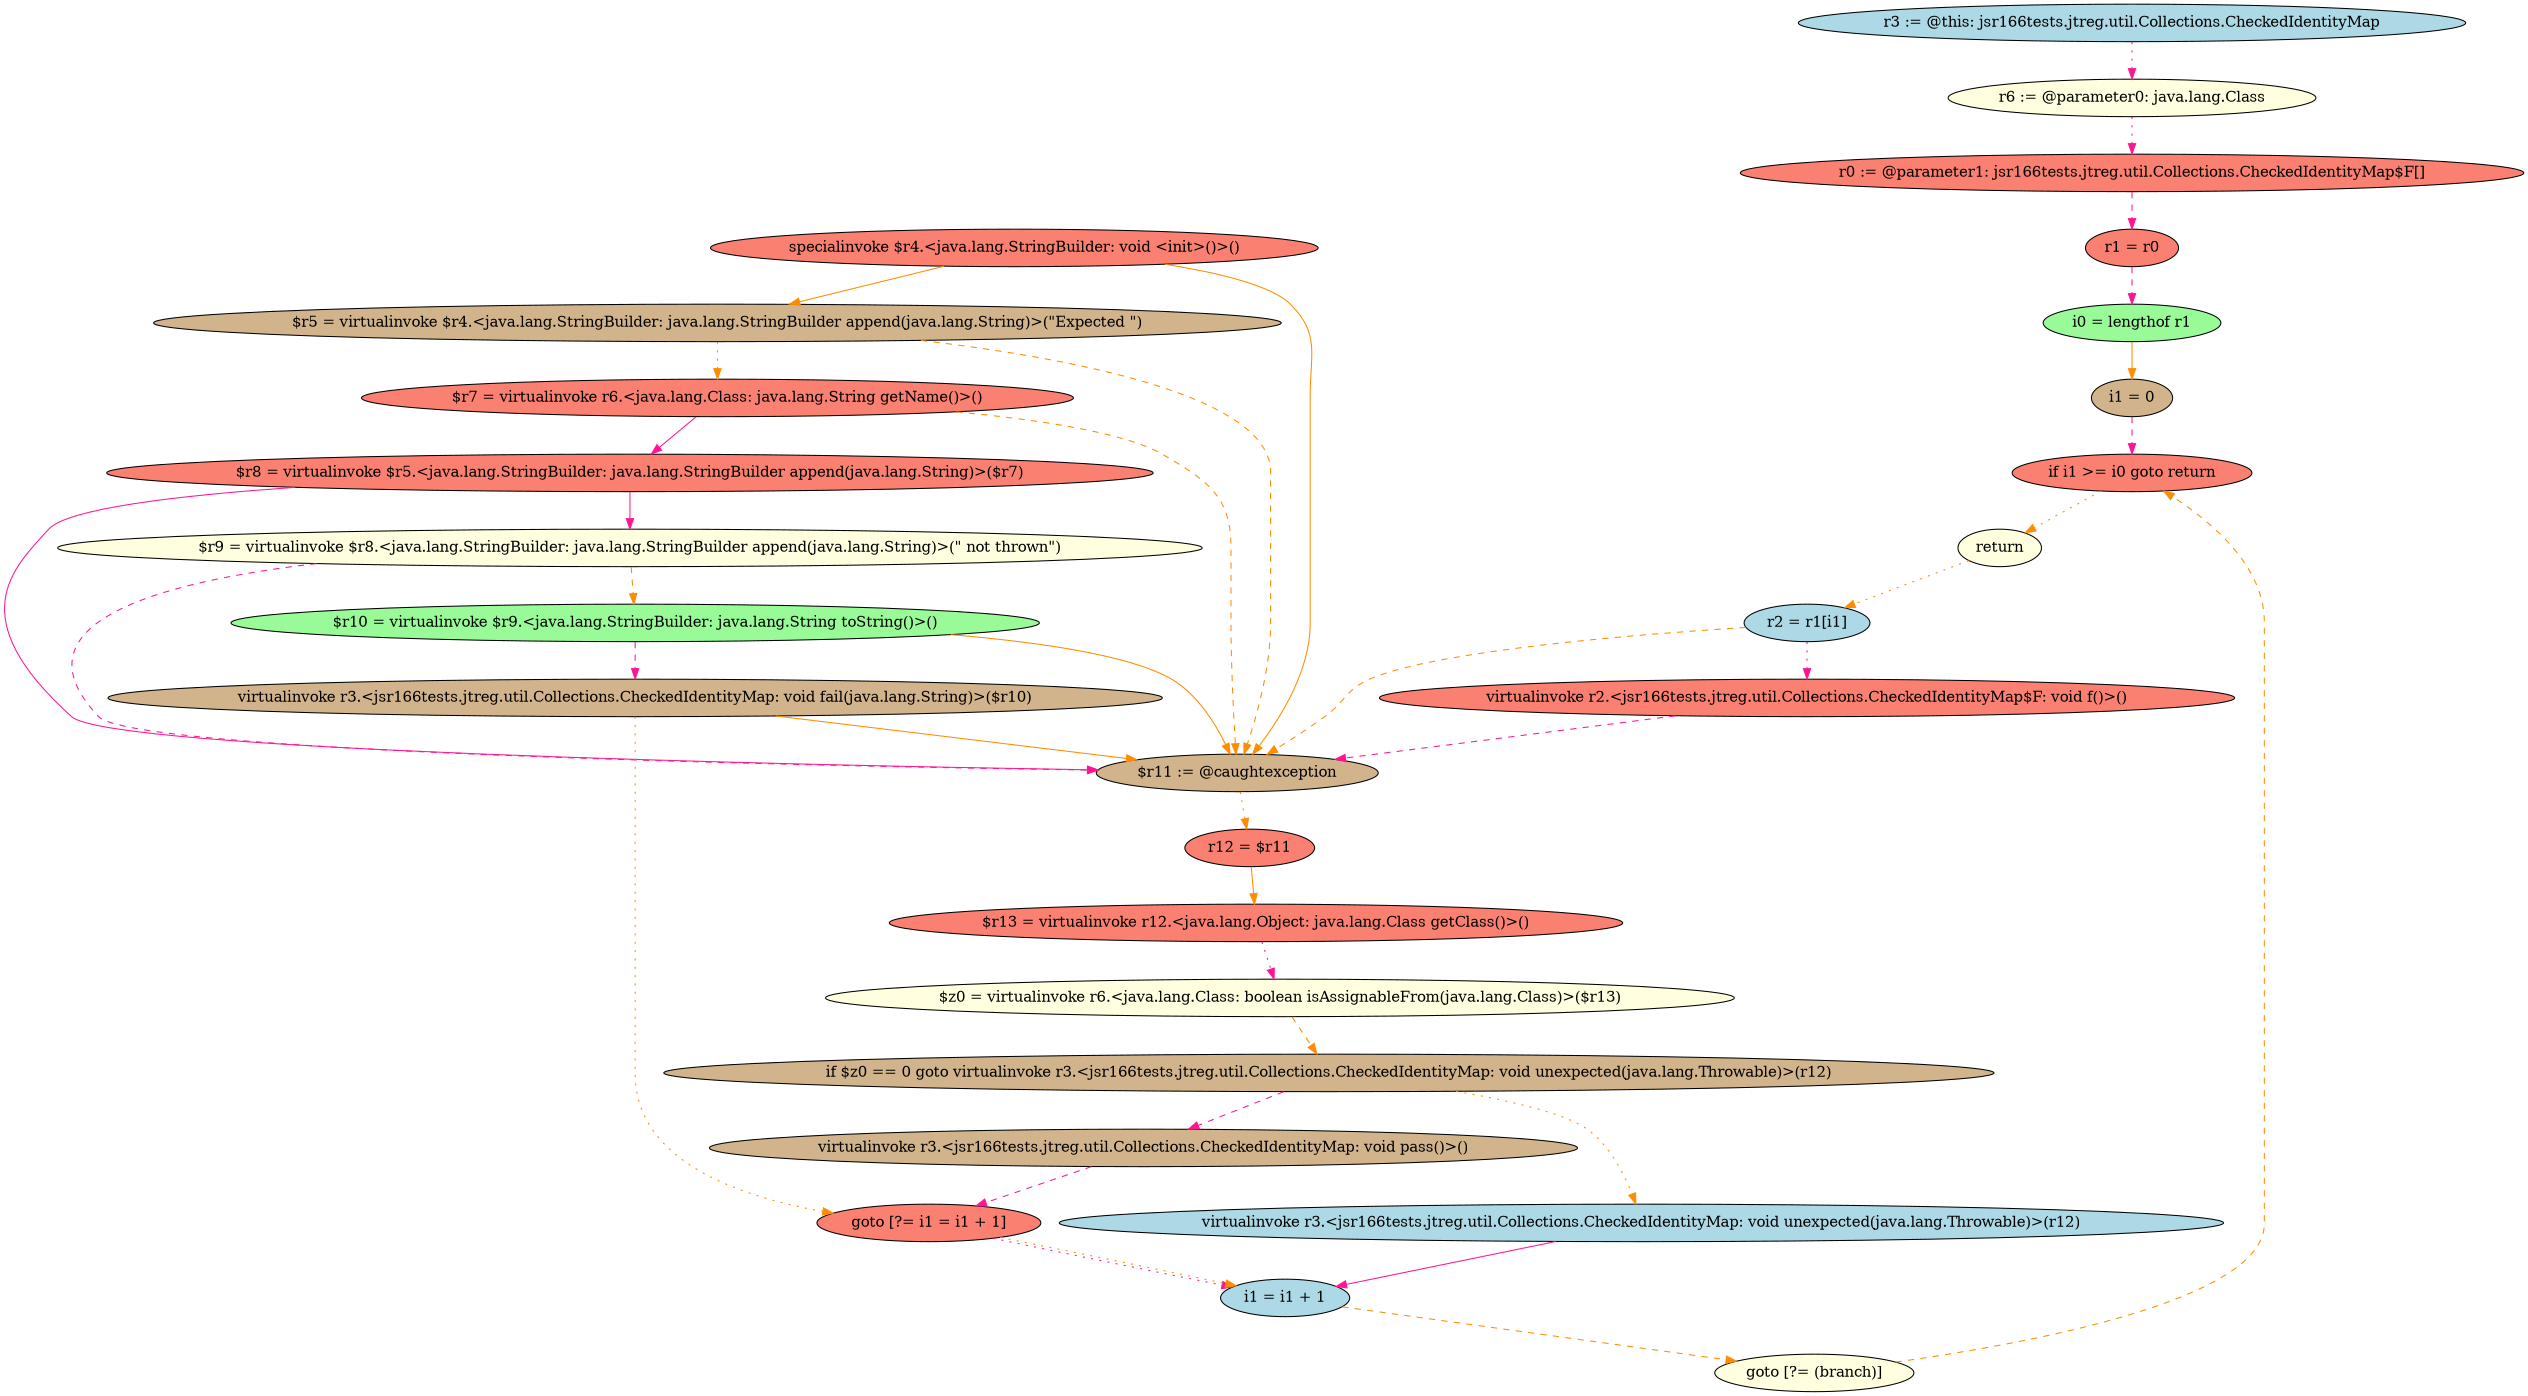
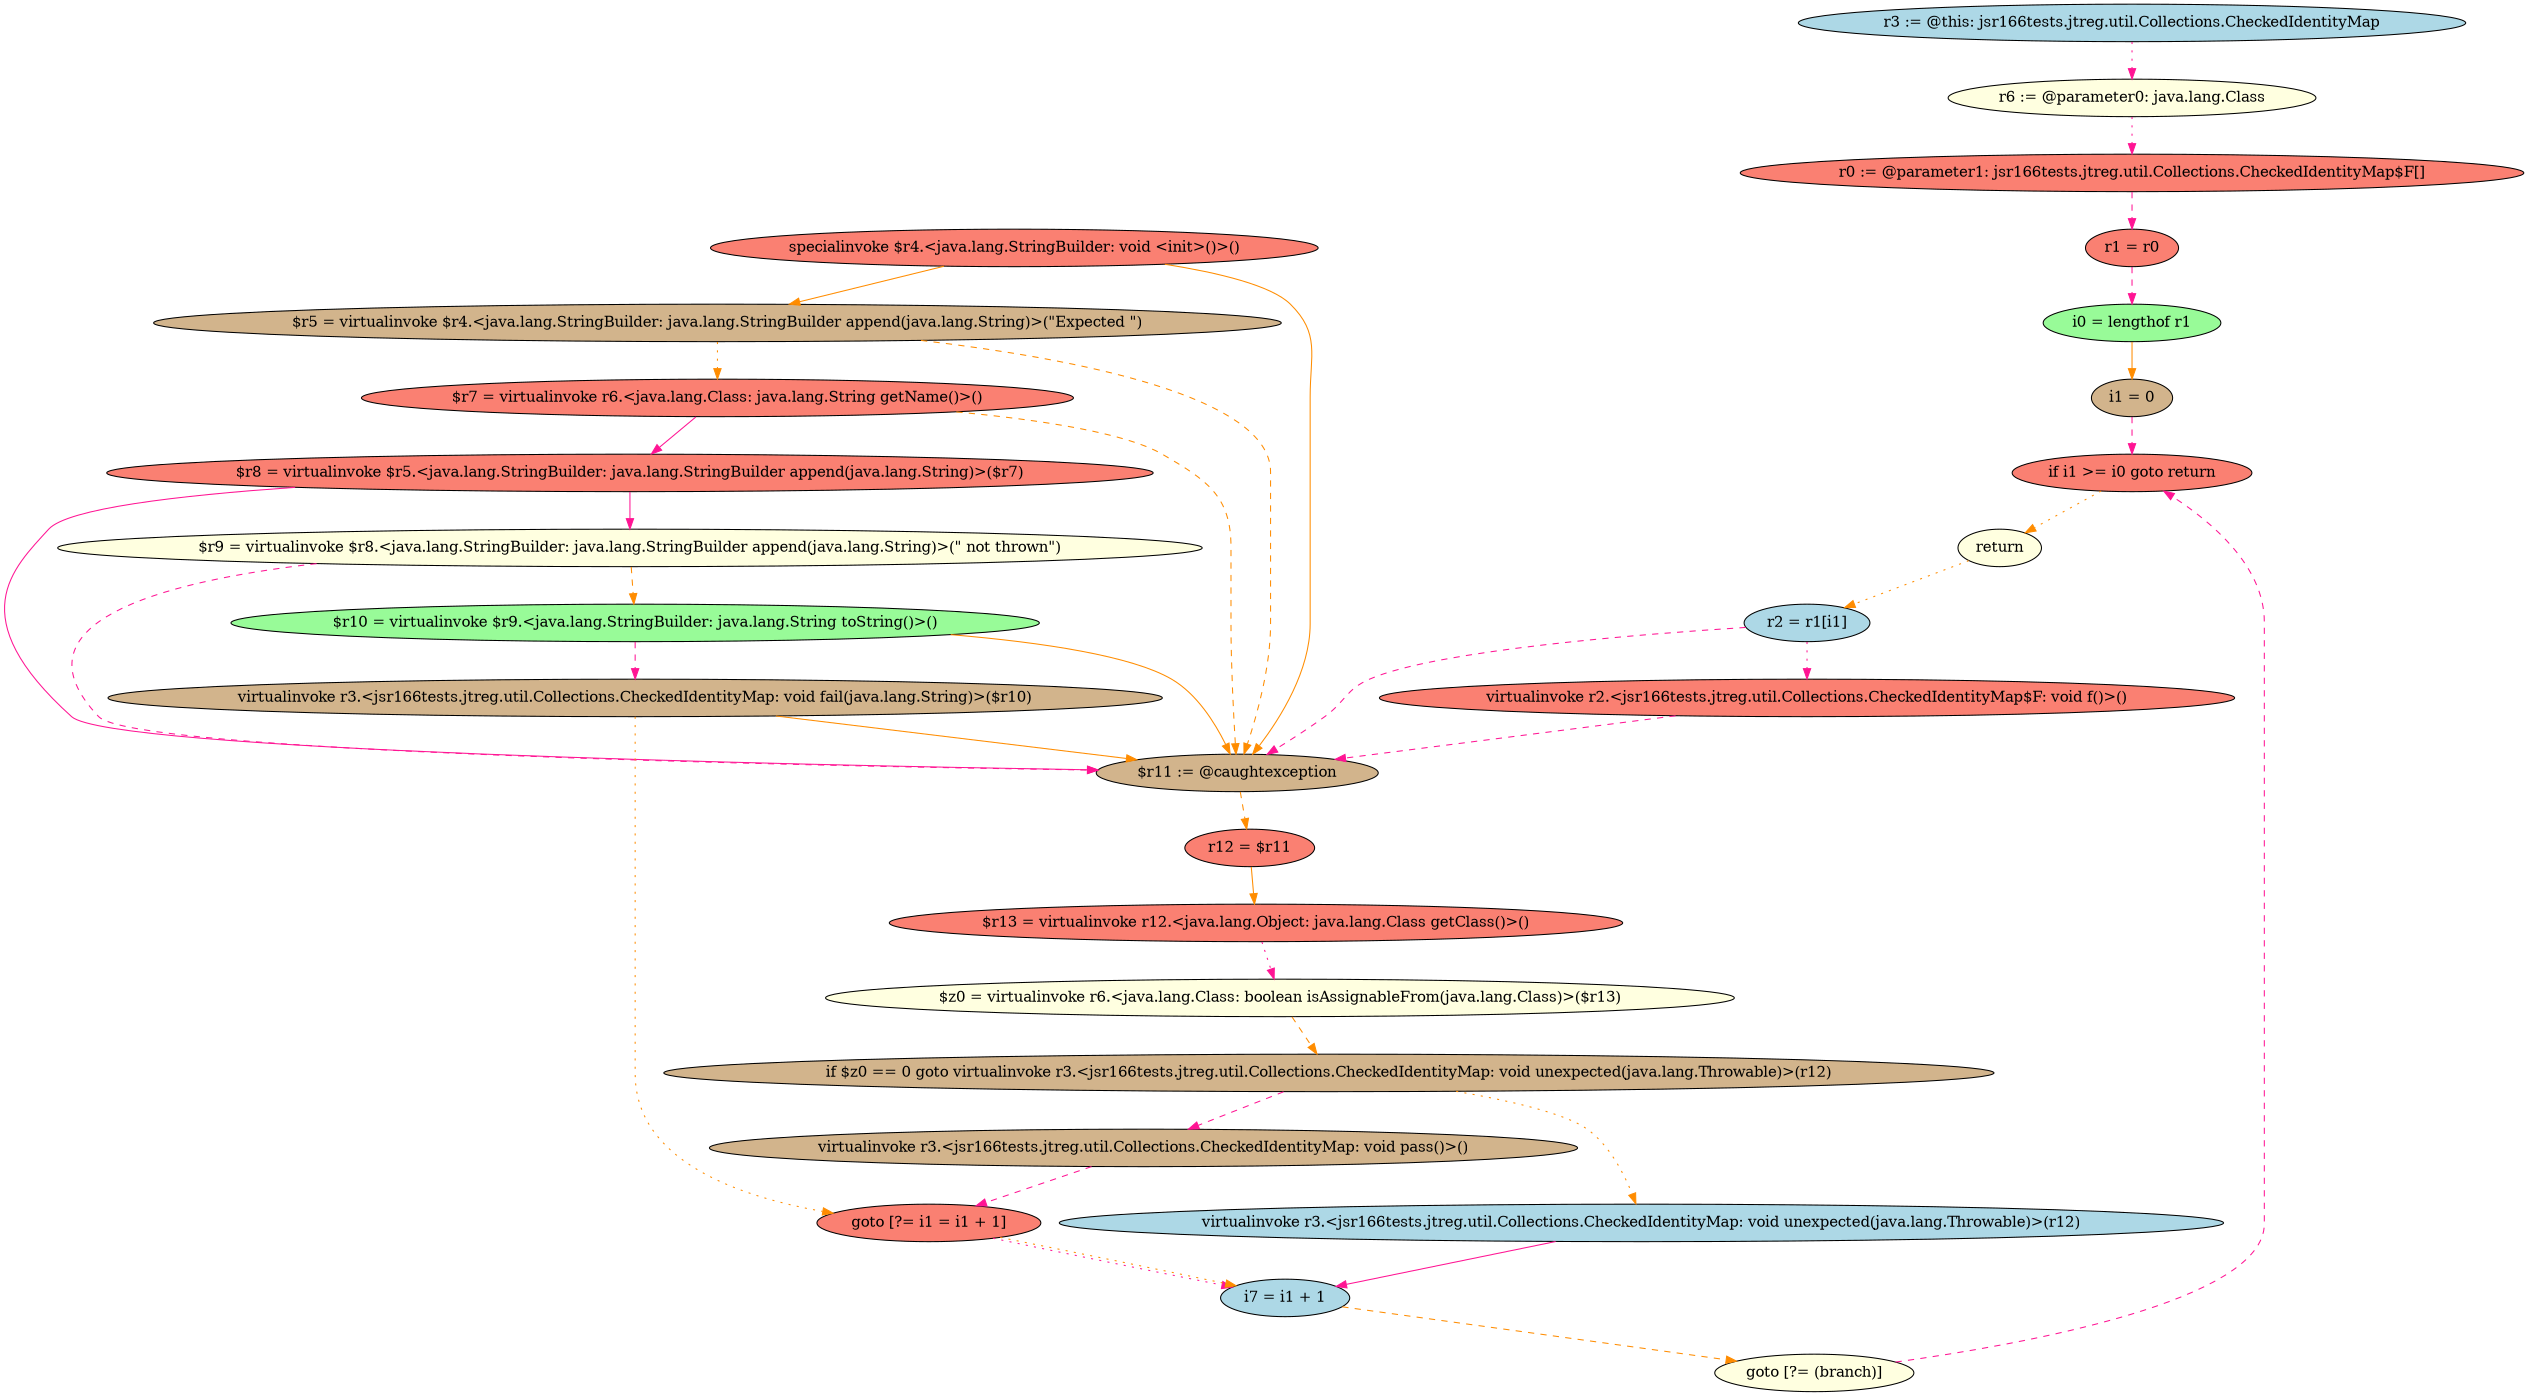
  digraph {
    node [fillcolor=salmon style=filled]
    edge [color=darkorange style=dashed]
    "r3 := @this: jsr166tests.jtreg.util.Collections.CheckedIdentityMap" [fillcolor=lightblue]
    "r6 := @parameter0: java.lang.Class" [fillcolor=lightyellow]
    "r0 := @parameter1: jsr166tests.jtreg.util.Collections.CheckedIdentityMap$F[]"
    "r1 = r0"
    "i0 = lengthof r1" [fillcolor=palegreen]
    "i1 = 0" [fillcolor=tan]
    "if i1 >= i0 goto return"
    return [fillcolor=lightyellow]
    "r2 = r1[i1]" [fillcolor=lightblue]
    "virtualinvoke r2.<jsr166tests.jtreg.util.Collections.CheckedIdentityMap$F: void f()>()"
    "$r11 := @caughtexception" [fillcolor=tan]
    "r12 = $r11"
    "specialinvoke $r4.<java.lang.StringBuilder: void <init>()>()"
    "$r5 = virtualinvoke $r4.<java.lang.StringBuilder: java.lang.StringBuilder append(java.lang.String)>(\"Expected \")" [fillcolor=tan]
    "$r7 = virtualinvoke r6.<java.lang.Class: java.lang.String getName()>()"
    "$r8 = virtualinvoke $r5.<java.lang.StringBuilder: java.lang.StringBuilder append(java.lang.String)>($r7)"
    "$r9 = virtualinvoke $r8.<java.lang.StringBuilder: java.lang.StringBuilder append(java.lang.String)>(\" not thrown\")" [fillcolor=lightyellow]
    "$r10 = virtualinvoke $r9.<java.lang.StringBuilder: java.lang.String toString()>()" [fillcolor=palegreen]
    "virtualinvoke r3.<jsr166tests.jtreg.util.Collections.CheckedIdentityMap: void fail(java.lang.String)>($r10)" [fillcolor=tan]
    "goto [?= i1 = i1 + 1]"
-   "i1 = i1 + 1" [fillcolor=lightblue]
+   "i1 = i1 + 1" [fillcolor=lightblue label="i7 = i1 + 1"]
    "goto [?= (branch)]" [fillcolor=lightyellow]
    "$r13 = virtualinvoke r12.<java.lang.Object: java.lang.Class getClass()>()"
    "$z0 = virtualinvoke r6.<java.lang.Class: boolean isAssignableFrom(java.lang.Class)>($r13)" [fillcolor=lightyellow]
    "if $z0 == 0 goto virtualinvoke r3.<jsr166tests.jtreg.util.Collections.CheckedIdentityMap: void unexpected(java.lang.Throwable)>(r12)" [fillcolor=tan]
    "virtualinvoke r3.<jsr166tests.jtreg.util.Collections.CheckedIdentityMap: void pass()>()" [fillcolor=tan]
    "virtualinvoke r3.<jsr166tests.jtreg.util.Collections.CheckedIdentityMap: void unexpected(java.lang.Throwable)>(r12)" [fillcolor=lightblue]
    "r3 := @this: jsr166tests.jtreg.util.Collections.CheckedIdentityMap" -> "r6 := @parameter0: java.lang.Class" [color=deeppink style=dotted]
    "r6 := @parameter0: java.lang.Class" -> "r0 := @parameter1: jsr166tests.jtreg.util.Collections.CheckedIdentityMap$F[]" [color=deeppink style=dotted]
    "r0 := @parameter1: jsr166tests.jtreg.util.Collections.CheckedIdentityMap$F[]" -> "r1 = r0" [color=deeppink]
    "r1 = r0" -> "i0 = lengthof r1" [color=deeppink]
    "i0 = lengthof r1" -> "i1 = 0" [style=solid]
    "i1 = 0" -> "if i1 >= i0 goto return" [color=deeppink]
    "if i1 >= i0 goto return" -> return [style=dotted]
    return -> "r2 = r1[i1]" [style=dotted]
    "r2 = r1[i1]" -> "virtualinvoke r2.<jsr166tests.jtreg.util.Collections.CheckedIdentityMap$F: void f()>()" [color=deeppink style=dotted]
-   "r2 = r1[i1]" -> "$r11 := @caughtexception"
+   "r2 = r1[i1]" -> "$r11 := @caughtexception" [color=deeppink]
    "virtualinvoke r2.<jsr166tests.jtreg.util.Collections.CheckedIdentityMap$F: void f()>()" -> "$r11 := @caughtexception" [color=deeppink]
-   "$r11 := @caughtexception" -> "r12 = $r11" [style=dotted]
+   "$r11 := @caughtexception" -> "r12 = $r11"
    "r12 = $r11" -> "$r13 = virtualinvoke r12.<java.lang.Object: java.lang.Class getClass()>()" [style=solid]
    "specialinvoke $r4.<java.lang.StringBuilder: void <init>()>()" -> "$r11 := @caughtexception" [style=solid]
    "specialinvoke $r4.<java.lang.StringBuilder: void <init>()>()" -> "$r5 = virtualinvoke $r4.<java.lang.StringBuilder: java.lang.StringBuilder append(java.lang.String)>(\"Expected \")" [style=solid]
    "$r5 = virtualinvoke $r4.<java.lang.StringBuilder: java.lang.StringBuilder append(java.lang.String)>(\"Expected \")" -> "$r11 := @caughtexception"
    "$r5 = virtualinvoke $r4.<java.lang.StringBuilder: java.lang.StringBuilder append(java.lang.String)>(\"Expected \")" -> "$r7 = virtualinvoke r6.<java.lang.Class: java.lang.String getName()>()" [style=dotted]
    "$r7 = virtualinvoke r6.<java.lang.Class: java.lang.String getName()>()" -> "$r11 := @caughtexception"
    "$r7 = virtualinvoke r6.<java.lang.Class: java.lang.String getName()>()" -> "$r8 = virtualinvoke $r5.<java.lang.StringBuilder: java.lang.StringBuilder append(java.lang.String)>($r7)" [color=deeppink style=solid]
    "$r8 = virtualinvoke $r5.<java.lang.StringBuilder: java.lang.StringBuilder append(java.lang.String)>($r7)" -> "$r11 := @caughtexception" [color=deeppink style=solid]
    "$r8 = virtualinvoke $r5.<java.lang.StringBuilder: java.lang.StringBuilder append(java.lang.String)>($r7)" -> "$r9 = virtualinvoke $r8.<java.lang.StringBuilder: java.lang.StringBuilder append(java.lang.String)>(\" not thrown\")" [color=deeppink style=solid]
    "$r9 = virtualinvoke $r8.<java.lang.StringBuilder: java.lang.StringBuilder append(java.lang.String)>(\" not thrown\")" -> "$r11 := @caughtexception" [color=deeppink]
    "$r9 = virtualinvoke $r8.<java.lang.StringBuilder: java.lang.StringBuilder append(java.lang.String)>(\" not thrown\")" -> "$r10 = virtualinvoke $r9.<java.lang.StringBuilder: java.lang.String toString()>()"
    "$r10 = virtualinvoke $r9.<java.lang.StringBuilder: java.lang.String toString()>()" -> "$r11 := @caughtexception" [style=solid]
    "$r10 = virtualinvoke $r9.<java.lang.StringBuilder: java.lang.String toString()>()" -> "virtualinvoke r3.<jsr166tests.jtreg.util.Collections.CheckedIdentityMap: void fail(java.lang.String)>($r10)" [color=deeppink]
    "virtualinvoke r3.<jsr166tests.jtreg.util.Collections.CheckedIdentityMap: void fail(java.lang.String)>($r10)" -> "$r11 := @caughtexception" [style=solid]
    "virtualinvoke r3.<jsr166tests.jtreg.util.Collections.CheckedIdentityMap: void fail(java.lang.String)>($r10)" -> "goto [?= i1 = i1 + 1]" [style=dotted]
    "goto [?= i1 = i1 + 1]" -> "i1 = i1 + 1" [color=deeppink style=dotted]
    "goto [?= i1 = i1 + 1]" -> "i1 = i1 + 1" [style=dotted]
    "i1 = i1 + 1" -> "goto [?= (branch)]"
-   "goto [?= (branch)]" -> "if i1 >= i0 goto return"
+   "goto [?= (branch)]" -> "if i1 >= i0 goto return" [color=deeppink]
    "$r13 = virtualinvoke r12.<java.lang.Object: java.lang.Class getClass()>()" -> "$z0 = virtualinvoke r6.<java.lang.Class: boolean isAssignableFrom(java.lang.Class)>($r13)" [color=deeppink style=dotted]
    "$z0 = virtualinvoke r6.<java.lang.Class: boolean isAssignableFrom(java.lang.Class)>($r13)" -> "if $z0 == 0 goto virtualinvoke r3.<jsr166tests.jtreg.util.Collections.CheckedIdentityMap: void unexpected(java.lang.Throwable)>(r12)"
    "if $z0 == 0 goto virtualinvoke r3.<jsr166tests.jtreg.util.Collections.CheckedIdentityMap: void unexpected(java.lang.Throwable)>(r12)" -> "virtualinvoke r3.<jsr166tests.jtreg.util.Collections.CheckedIdentityMap: void pass()>()" [color=deeppink]
    "if $z0 == 0 goto virtualinvoke r3.<jsr166tests.jtreg.util.Collections.CheckedIdentityMap: void unexpected(java.lang.Throwable)>(r12)" -> "virtualinvoke r3.<jsr166tests.jtreg.util.Collections.CheckedIdentityMap: void unexpected(java.lang.Throwable)>(r12)" [style=dotted]
    "virtualinvoke r3.<jsr166tests.jtreg.util.Collections.CheckedIdentityMap: void pass()>()" -> "goto [?= i1 = i1 + 1]" [color=deeppink]
    "virtualinvoke r3.<jsr166tests.jtreg.util.Collections.CheckedIdentityMap: void unexpected(java.lang.Throwable)>(r12)" -> "i1 = i1 + 1" [color=deeppink style=solid]
  }
